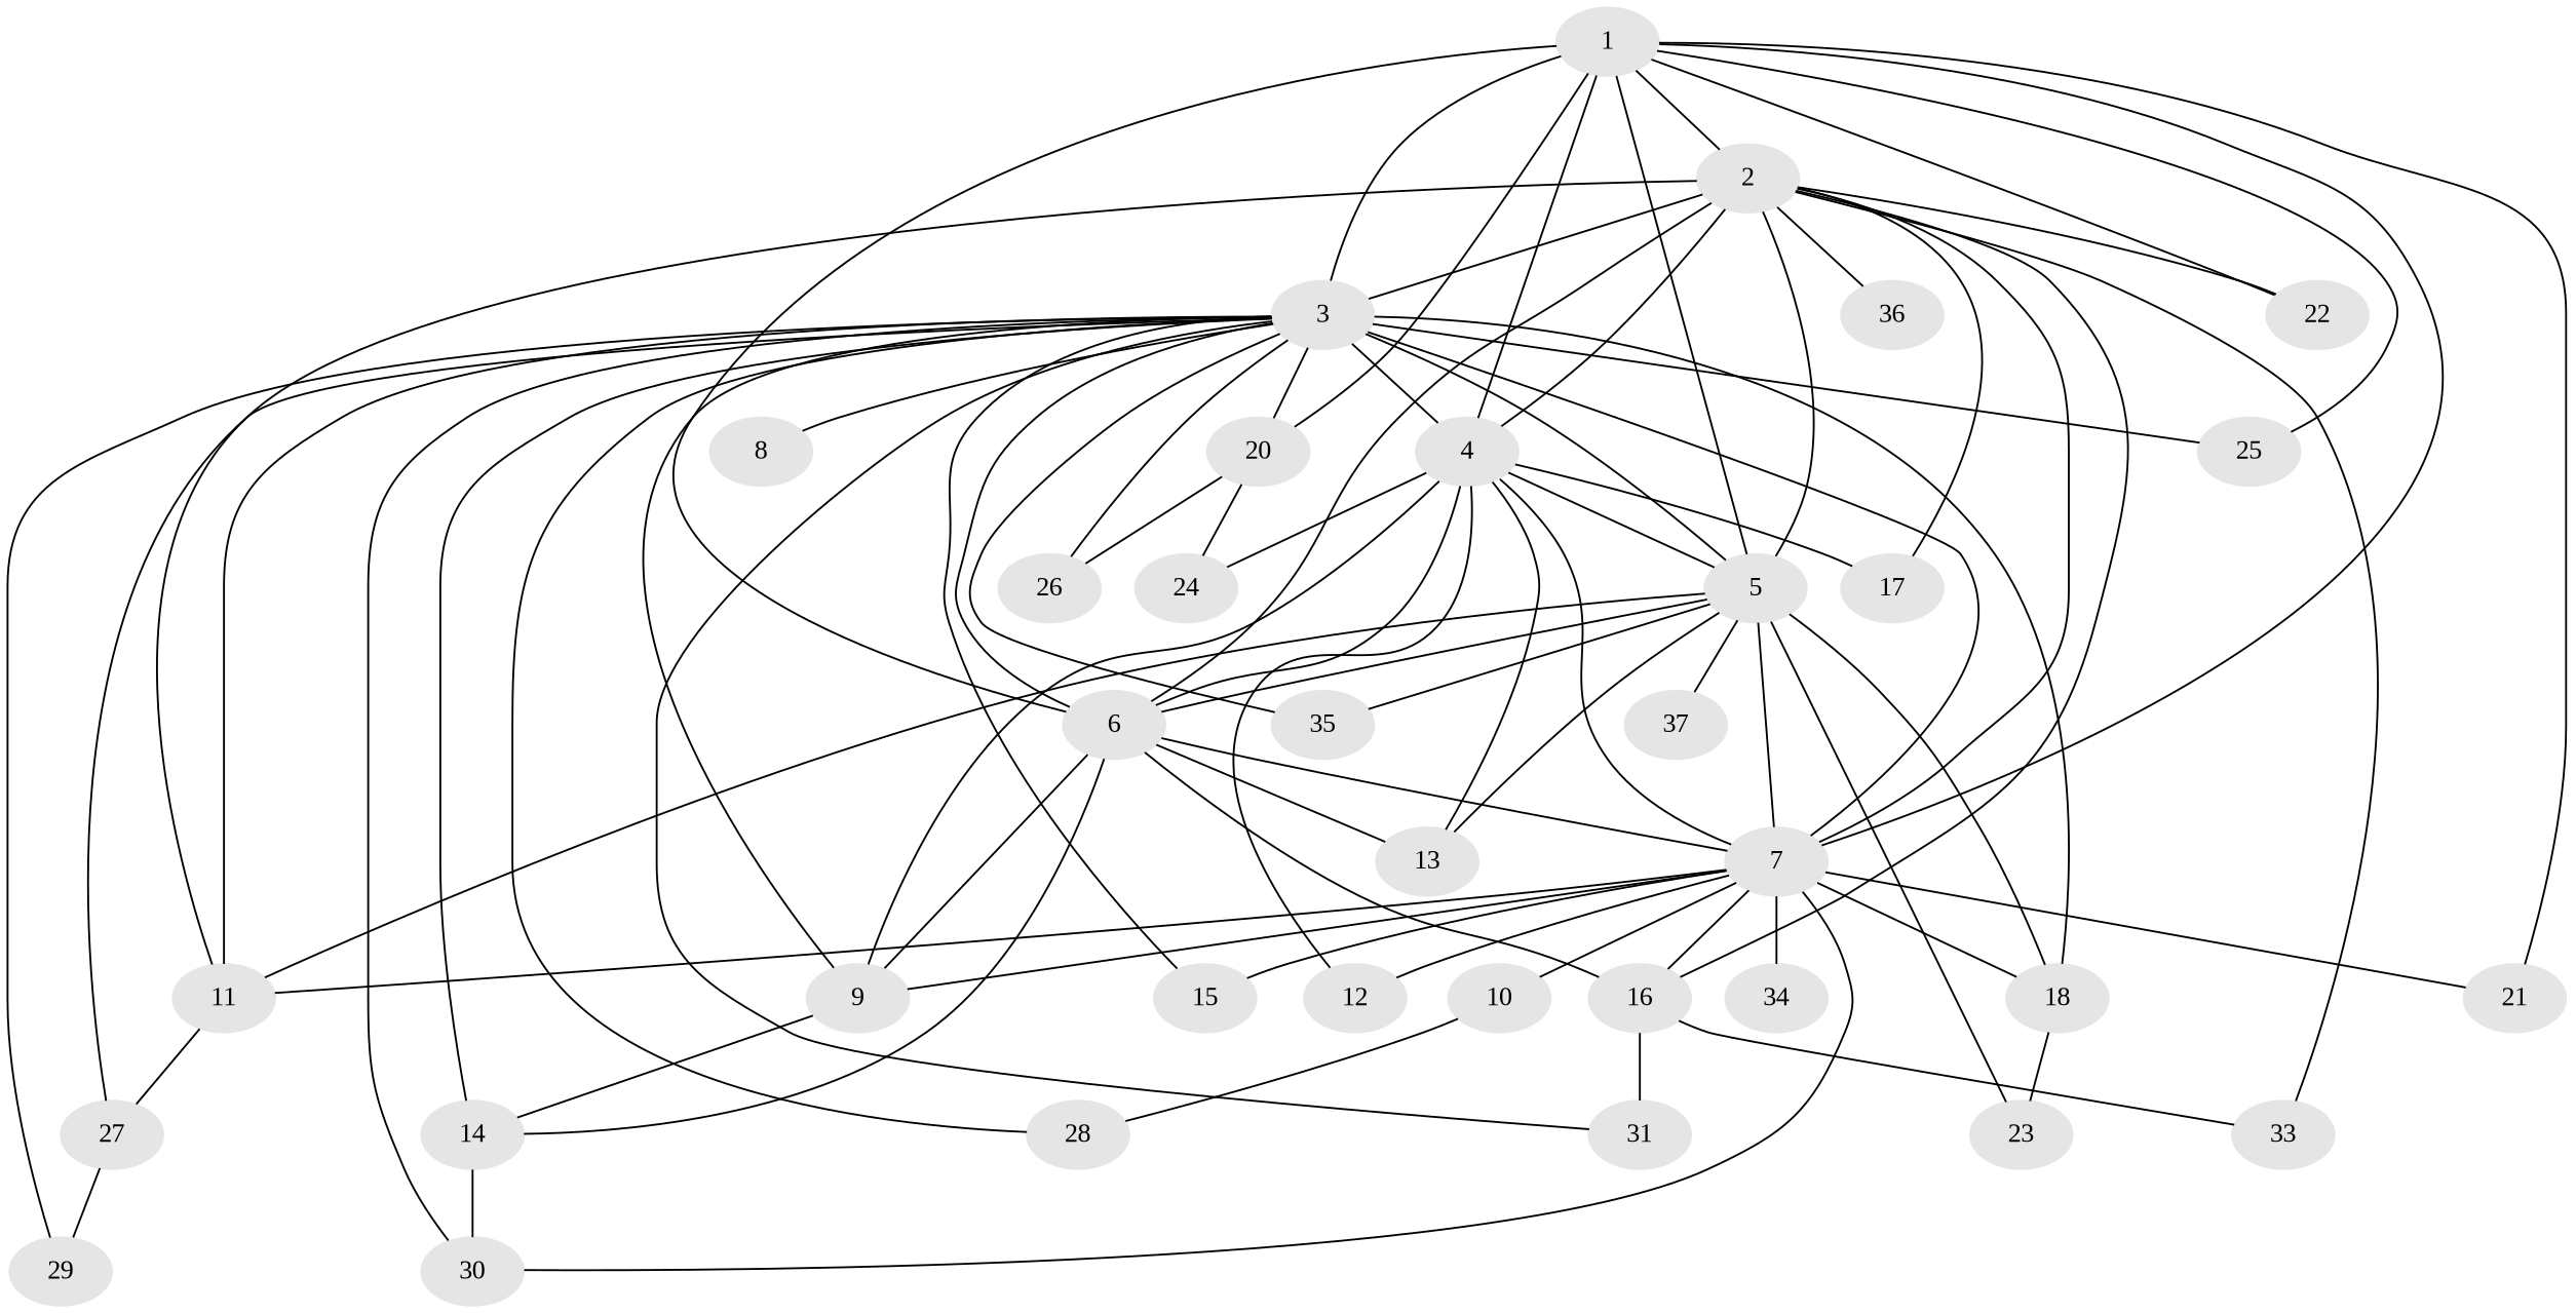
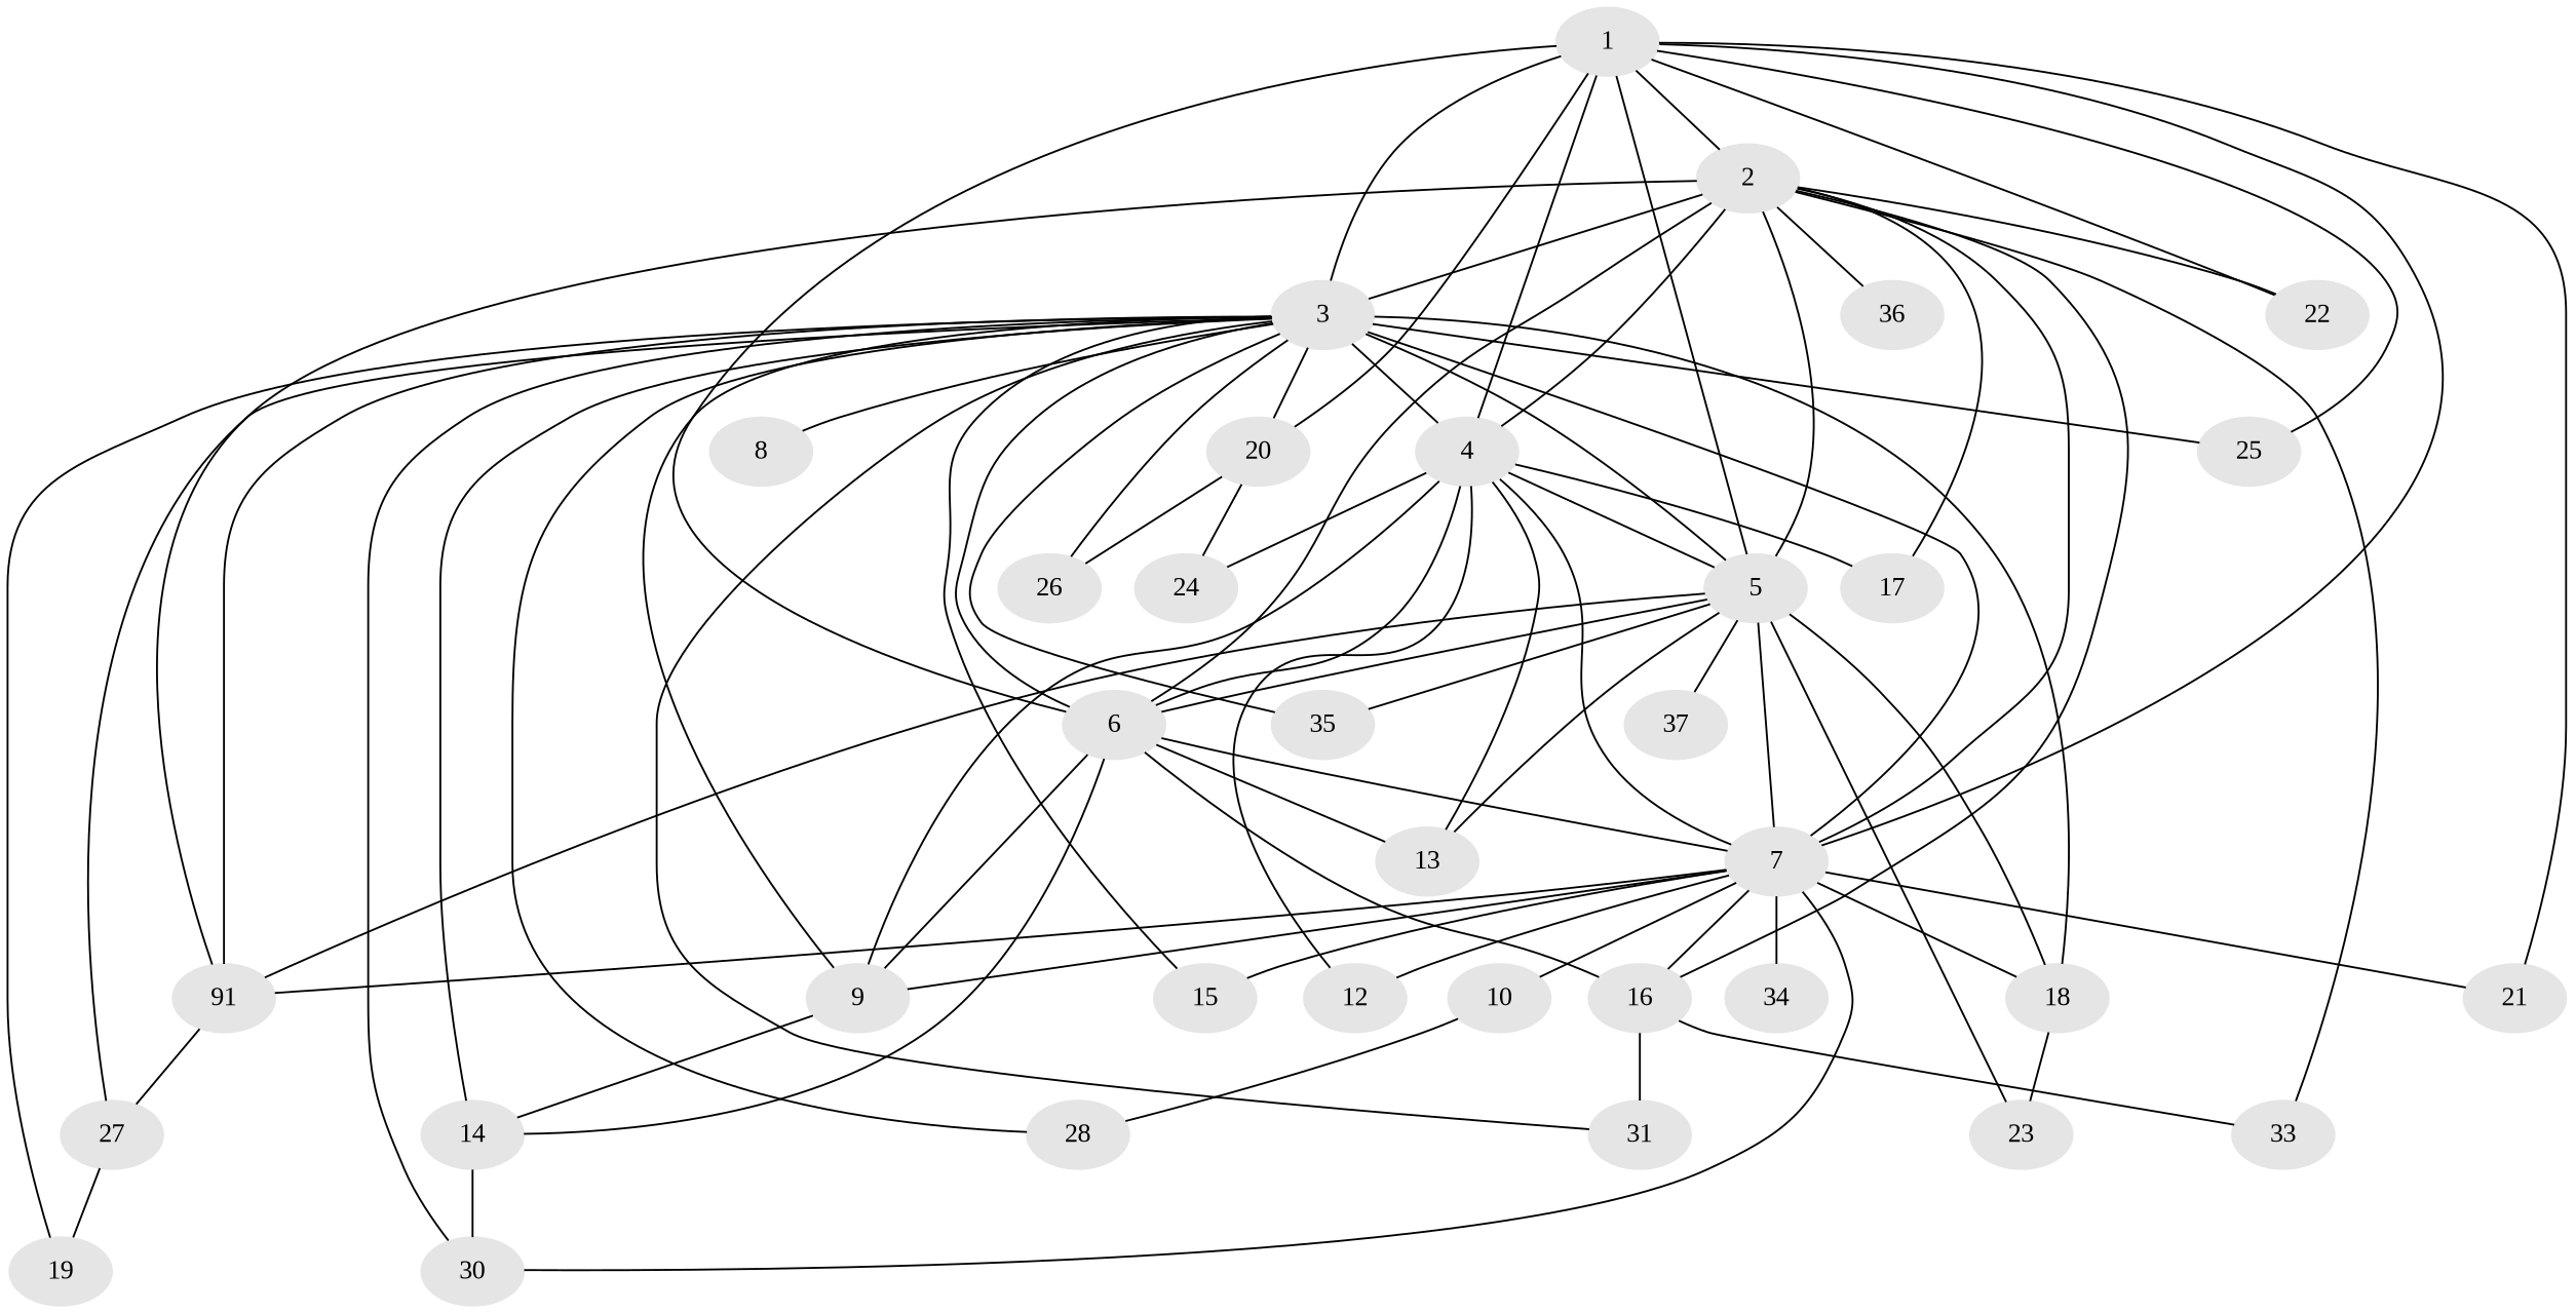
  graph {
    fontname="Liberation Serif"
    node [color=gray90 fontname="Liberation Serif" style=filled]
    edge [fontname="Liberation Serif" weight=1.0]
    1
    2
    3
    4
    5
    6
    7
    20
    21
    22
    25
-   11
+   11 [label=91]
    16
    17
    33
    36
    8
    9
    14
    15
    18
    26
    27
    28
-   29
+   29 [label=19]
    30
    31
    35
    12
    13
    24
    23
    37
    10
    34
    1 -- 2 [weight=2.0]
    1 -- 3
    1 -- 4 [weight=2.0]
    1 -- 5
    1 -- 6 [weight=3.0]
    1 -- 7
    1 -- 20
    1 -- 21
    1 -- 22
    1 -- 25
    2 -- 3 [weight=4.0]
    2 -- 4 [weight=4.0]
    2 -- 5 [weight=2.0]
    2 -- 6 [weight=4.0]
    2 -- 7 [weight=2.0]
    2 -- 22
    2 -- 11
    2 -- 16 [weight=2.0]
    2 -- 17
    2 -- 33
    2 -- 36
    3 -- 4 [weight=18.0]
    3 -- 5 [weight=3.0]
    3 -- 6 [weight=2.0]
    3 -- 7 [weight=5.0]
    3 -- 20 [weight=2.0]
    3 -- 25
    3 -- 11 [weight=2.0]
    3 -- 8
    3 -- 9
    3 -- 14 [weight=3.0]
    3 -- 15
    3 -- 18 [weight=2.0]
    3 -- 26
    3 -- 27
    3 -- 28
    3 -- 29
    3 -- 30
    3 -- 31
    3 -- 35
    4 -- 5 [weight=2.0]
    4 -- 6 [weight=4.0]
    4 -- 7 [weight=2.0]
    4 -- 17
    4 -- 9
    4 -- 12
    4 -- 13
    4 -- 24
    5 -- 6 [weight=3.0]
    5 -- 7
    5 -- 11
    5 -- 18
    5 -- 35
    5 -- 13
    5 -- 23
    5 -- 37
    6 -- 7 [weight=3.0]
    6 -- 16
    6 -- 9
    6 -- 14
    6 -- 13
    7 -- 21
    7 -- 11
    7 -- 16
    7 -- 9
    7 -- 15
    7 -- 18
    7 -- 30
    7 -- 12
    7 -- 10
    7 -- 34
    20 -- 26
    20 -- 24
    11 -- 27
    16 -- 33
    16 -- 31
    9 -- 14
    14 -- 30
    18 -- 23
    27 -- 29
    10 -- 28
  }
